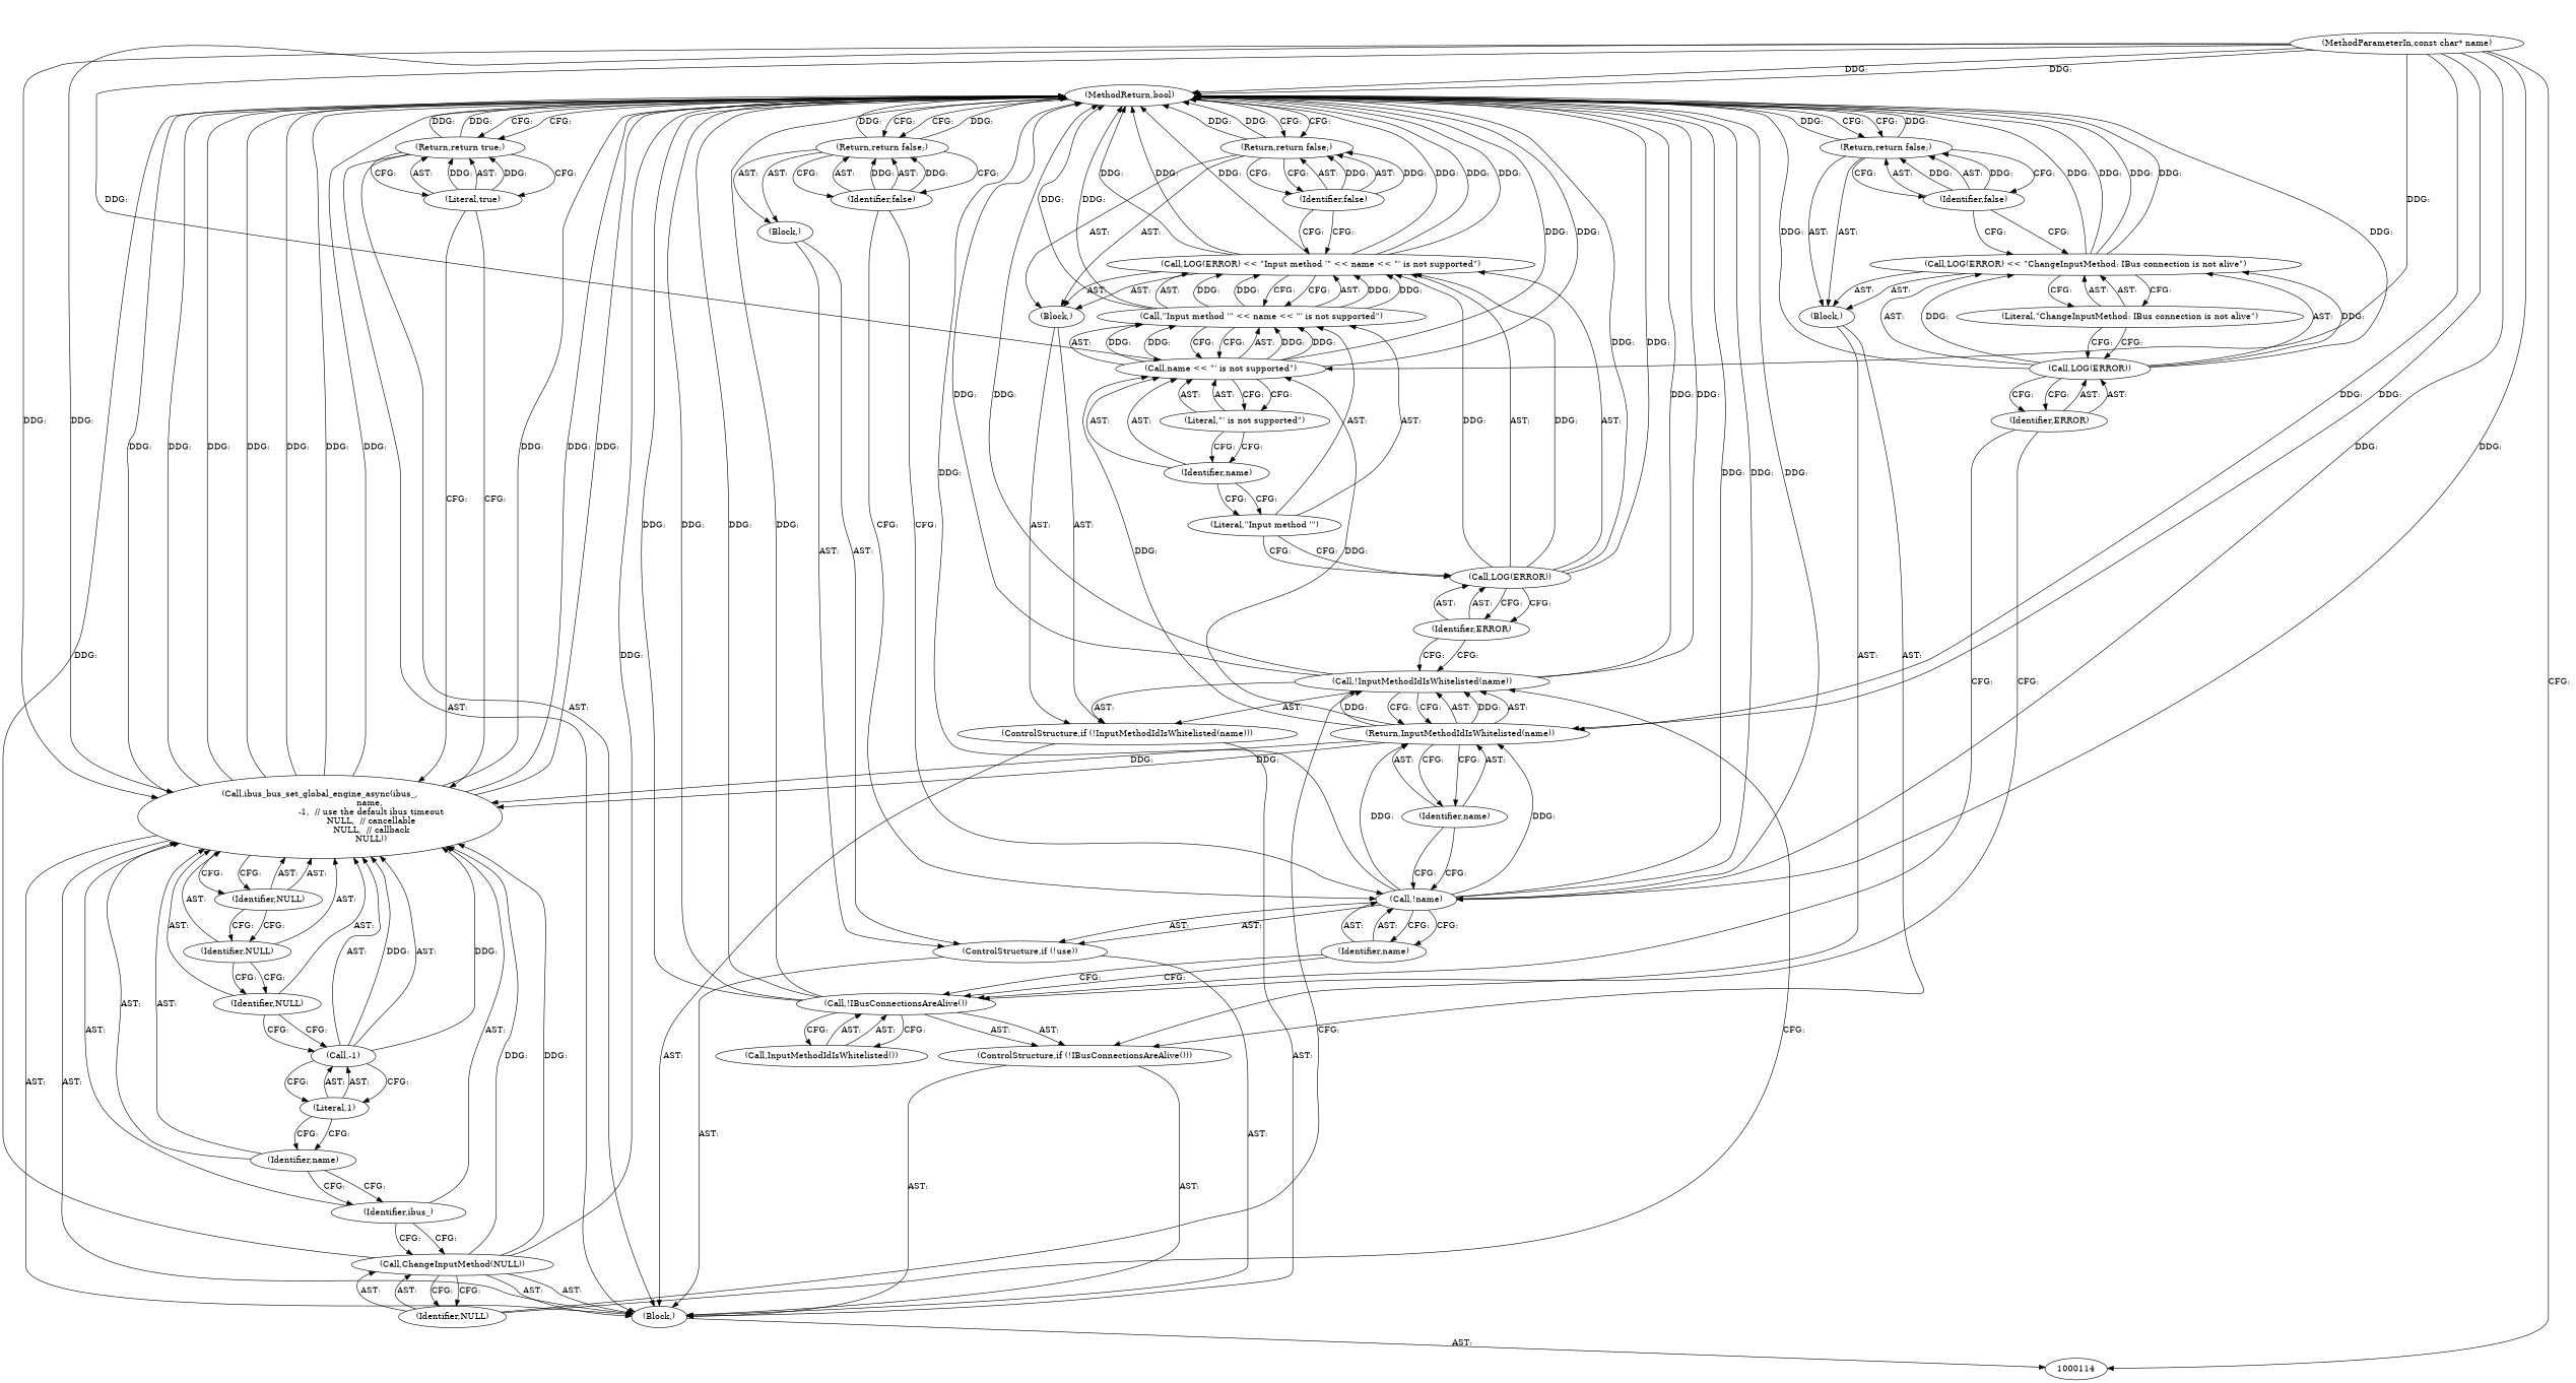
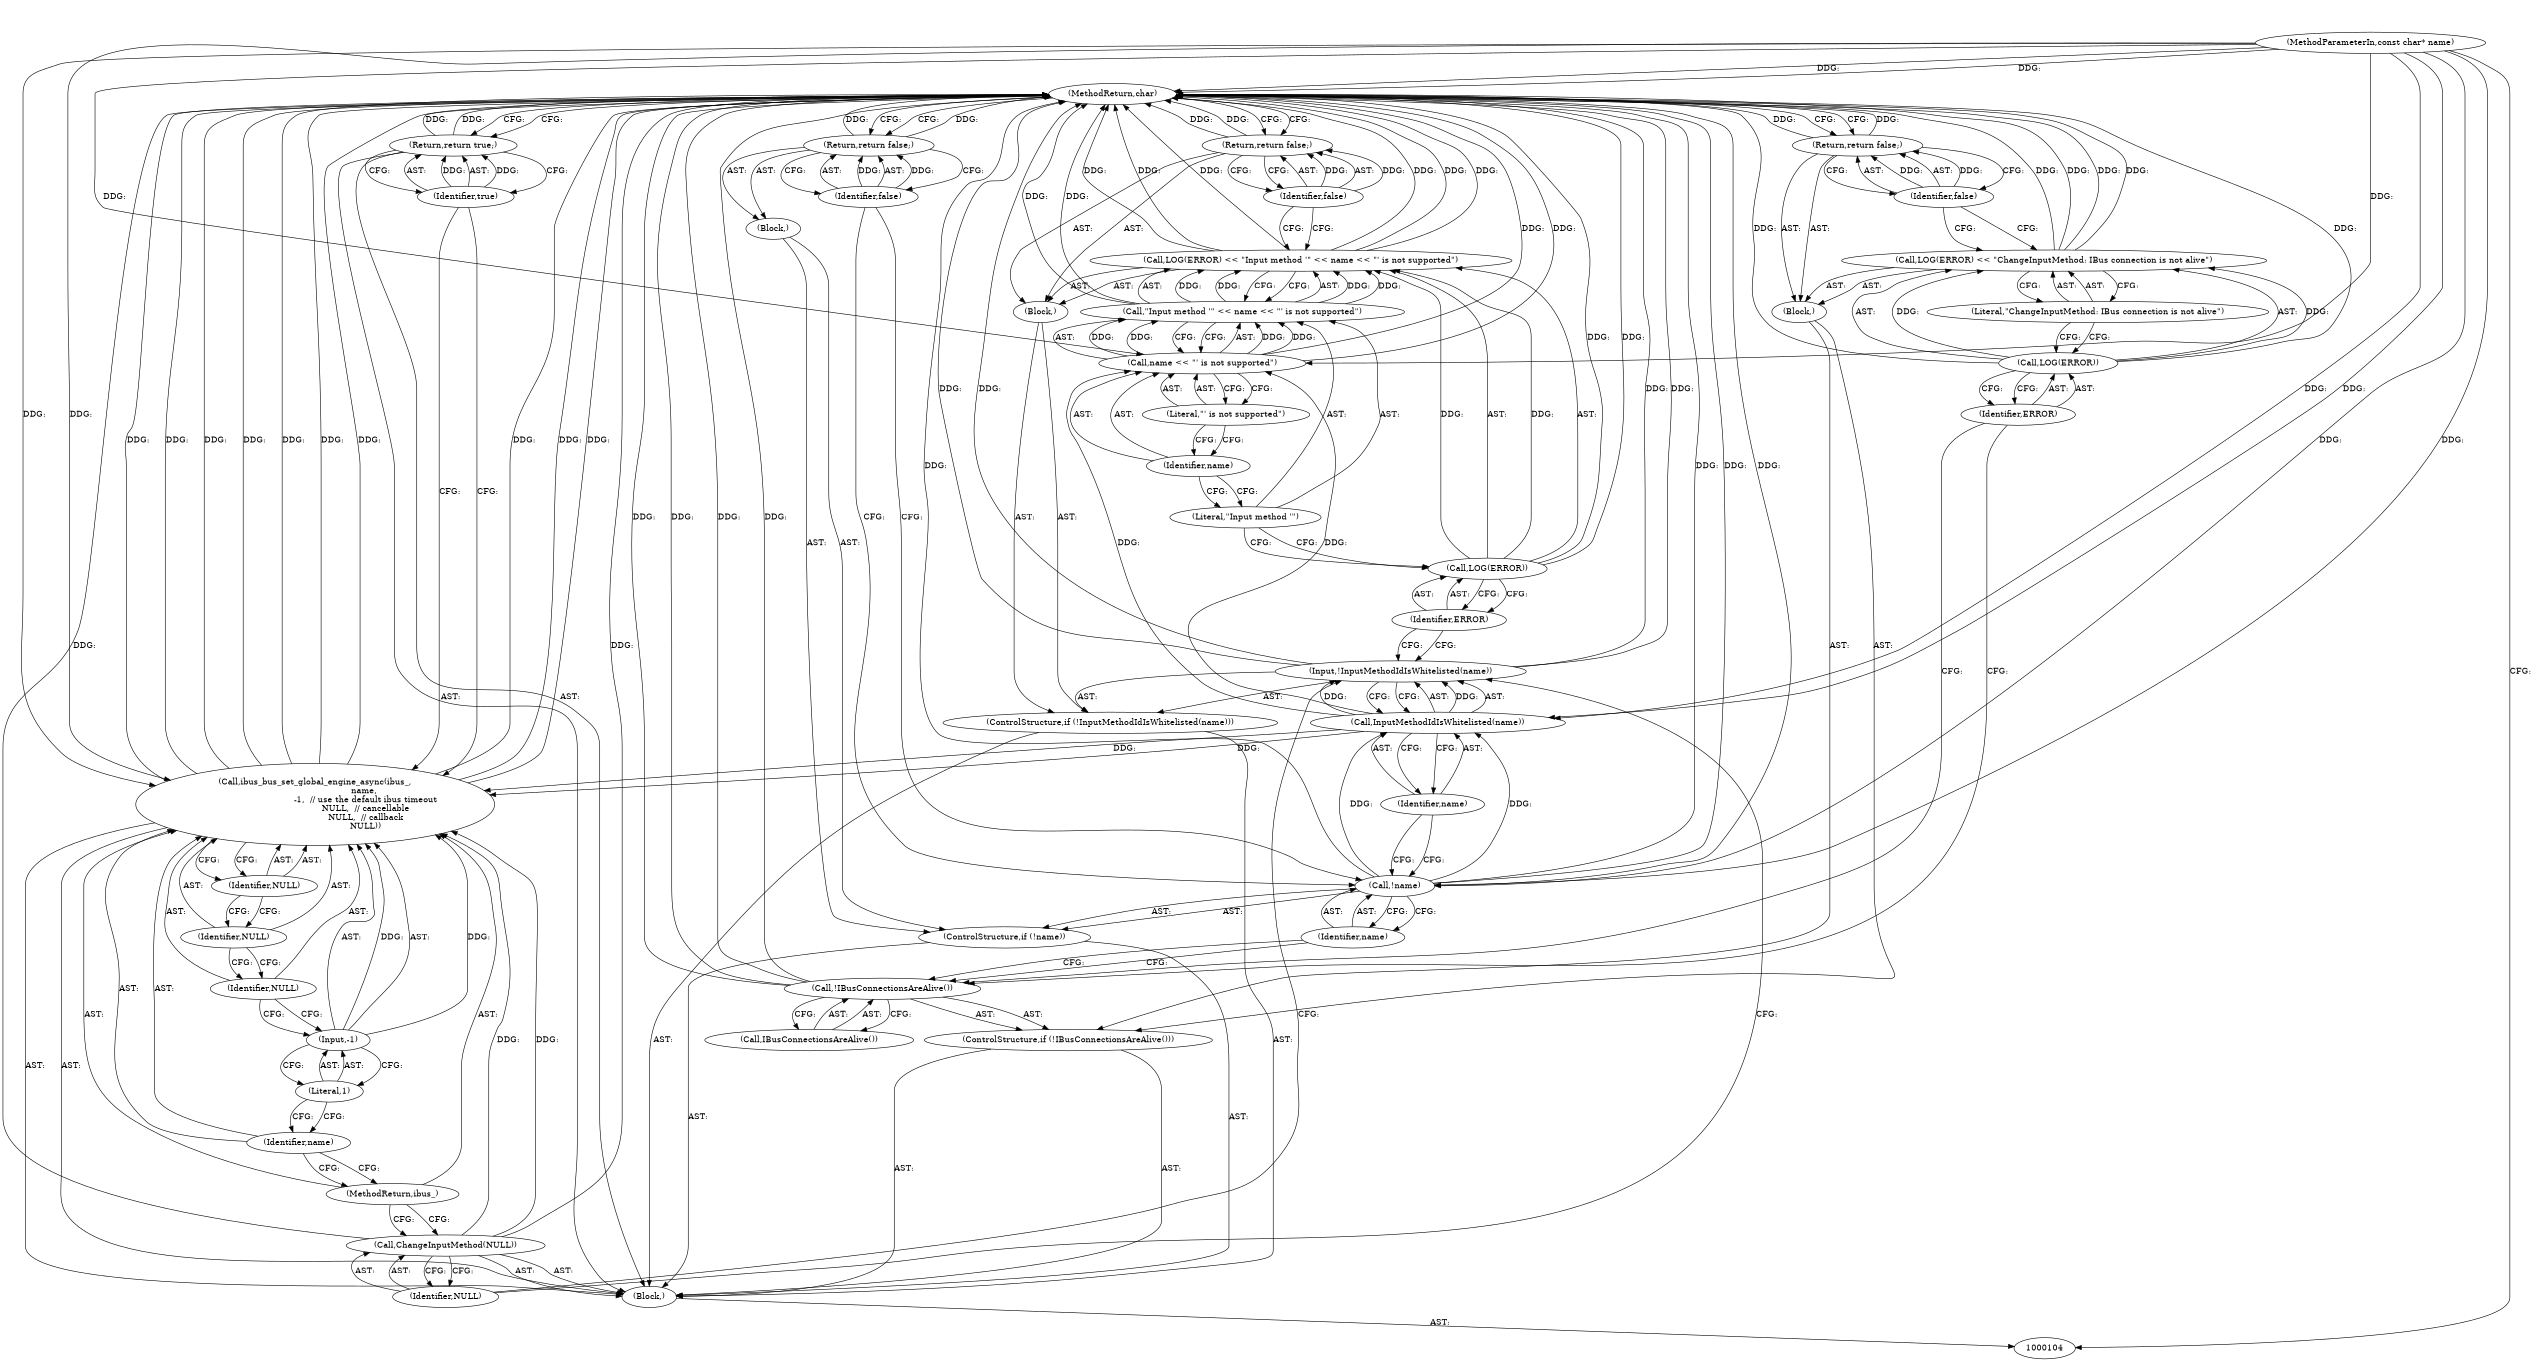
  digraph {
-   n1 [label="(MethodReturn,bool)"]
+   n1 [label="(MethodReturn,char)"]
    n2 [label="(Return,return false;)"]
    n3 [label="(Return,return true;)"]
    n4 [label="(Return,return false;)"]
    n5 [label="(Return,return false;)"]
    n6 [label="(Block,)"]
    n7 [label="(Identifier,false)"]
    n8 [label="(Block,)"]
-   n9 [label="(Literal,true)"]
+   n9 [label="(Identifier,true)"]
    n10 [label="(Block,)"]
    n11 [label="(Identifier,false)"]
    n12 [label="(Block,)"]
    n13 [label="(Identifier,false)"]
    n14 [label="(MethodParameterIn,const char* name)"]
-   1000104 [label=1000114]
+   1000104
    n16 [label="(Call,name << \"' is not supported\")"]
    n17 [label="(Call,ibus_bus_set_global_engine_async(ibus_,\n                                     name,\n                                      -1,  // use the default ibus timeout\n                                      NULL,  // cancellable\n                                      NULL,  // callback\n                                      NULL))"]
    n18 [label="(Call,!name)"]
-   n19 [label="(Return,InputMethodIdIsWhitelisted(name))"]
+   n19 [label="(Call,InputMethodIdIsWhitelisted(name))"]
    n20 [label="(Call,\"Input method '\" << name << \"' is not supported\")"]
    n21 [label="(Literal,\"' is not supported\")"]
    n22 [label="(Identifier,NULL)"]
-   n23 [label="(ControlStructure,if (!use))"]
+   n23 [label="(ControlStructure,if (!name))"]
    n24 [label="(Identifier,name)"]
-   n25 [label="(Call,!InputMethodIdIsWhitelisted(name))"]
+   n25 [label="(Input,!InputMethodIdIsWhitelisted(name))"]
    n26 [label="(Identifier,name)"]
    n27 [label="(Identifier,ERROR)"]
    n28 [label="(Call,LOG(ERROR))"]
    n29 [label="(Call,LOG(ERROR) << \"Input method '\" << name << \"' is not supported\")"]
    n30 [label="(ControlStructure,if (!InputMethodIdIsWhitelisted(name)))"]
    n31 [label="(Literal,\"Input method '\")"]
    n32 [label="(Identifier,name)"]
    n33 [label="(Identifier,NULL)"]
    n34 [label="(Call,ChangeInputMethod(NULL))"]
-   n35 [label="(Identifier,ibus_)"]
+   n35 [label="(MethodReturn,ibus_)"]
    n36 [label="(Identifier,NULL)"]
    n37 [label="(Identifier,name)"]
-   n38 [label="(Call,-1)"]
+   n38 [label="(Input,-1)"]
    n39 [label="(Literal,1)"]
    n40 [label="(Identifier,NULL)"]
-   n41 [label="(Call,InputMethodIdIsWhitelisted())"]
+   n41 [label="(Call,IBusConnectionsAreAlive())"]
    n42 [label="(Call,!IBusConnectionsAreAlive())"]
    n43 [label="(ControlStructure,if (!IBusConnectionsAreAlive()))"]
    n44 [label="(Identifier,ERROR)"]
    n45 [label="(Call,LOG(ERROR))"]
    n46 [label="(Call,LOG(ERROR) << \"ChangeInputMethod: IBus connection is not alive\")"]
    n47 [label="(Literal,\"ChangeInputMethod: IBus connection is not alive\")"]
    n1 -> n2 [label="CFG: "]
    n1 -> n2 [label="CFG: "]
    n1 -> n3 [label="CFG: "]
    n1 -> n3 [label="CFG: "]
    n1 -> n4 [label="CFG: "]
    n1 -> n4 [label="CFG: "]
    n1 -> n5 [label="CFG: "]
    n1 -> n5 [label="CFG: "]
    n2 -> n1 [label="DDG: "]
    n2 -> n1 [label="DDG: "]
    n2 -> n6 [label="AST: "]
    n2 -> n6 [label="AST: "]
    n2 -> n7 [label="CFG: "]
    n2 -> n7 [label="CFG: "]
    n3 -> n1 [label="DDG: "]
    n3 -> n1 [label="DDG: "]
    n3 -> n8 [label="AST: "]
    n3 -> n8 [label="AST: "]
    n3 -> n9 [label="CFG: "]
    n3 -> n9 [label="CFG: "]
    n4 -> n1 [label="DDG: "]
    n4 -> n1 [label="DDG: "]
    n4 -> n10 [label="AST: "]
    n4 -> n10 [label="AST: "]
    n4 -> n11 [label="CFG: "]
    n4 -> n11 [label="CFG: "]
    n5 -> n1 [label="DDG: "]
    n5 -> n1 [label="DDG: "]
    n5 -> n12 [label="AST: "]
    n5 -> n12 [label="AST: "]
    n5 -> n13 [label="CFG: "]
    n5 -> n13 [label="CFG: "]
    n6 -> n30 [label="AST: "]
    n6 -> n30 [label="AST: "]
    n7 -> n2 [label="AST: "]
    n7 -> n2 [label="DDG: "]
    n7 -> n2 [label="AST: "]
    n7 -> n2 [label="DDG: "]
    n7 -> n29 [label="CFG: "]
    n7 -> n29 [label="CFG: "]
    n8 -> 1000104 [label="AST: "]
    n9 -> n3 [label="AST: "]
    n9 -> n3 [label="DDG: "]
    n9 -> n3 [label="AST: "]
    n9 -> n3 [label="DDG: "]
    n9 -> n17 [label="CFG: "]
    n9 -> n17 [label="CFG: "]
    n10 -> n43 [label="AST: "]
    n10 -> n43 [label="AST: "]
    n11 -> n4 [label="AST: "]
    n11 -> n4 [label="DDG: "]
    n11 -> n4 [label="AST: "]
    n11 -> n4 [label="DDG: "]
    n11 -> n46 [label="CFG: "]
    n11 -> n46 [label="CFG: "]
    n12 -> n23 [label="AST: "]
    n12 -> n23 [label="AST: "]
    n13 -> n5 [label="AST: "]
    n13 -> n5 [label="DDG: "]
    n13 -> n5 [label="AST: "]
    n13 -> n5 [label="DDG: "]
    n13 -> n18 [label="CFG: "]
    n13 -> n18 [label="CFG: "]
    n14 -> n1 [label="DDG: "]
    n14 -> n1 [label="DDG: "]
    n14 -> 1000104 [label="CFG: "]
    n14 -> n16 [label="DDG: "]
    n14 -> n16 [label="DDG: "]
    n14 -> n17 [label="DDG: "]
    n14 -> n17 [label="DDG: "]
    n14 -> n18 [label="DDG: "]
    n14 -> n18 [label="DDG: "]
    n14 -> n19 [label="DDG: "]
    n14 -> n19 [label="DDG: "]
    n16 -> n1 [label="DDG: "]
    n16 -> n1 [label="DDG: "]
    n16 -> n20 [label="AST: "]
    n16 -> n20 [label="DDG: "]
    n16 -> n20 [label="DDG: "]
    n16 -> n20 [label="AST: "]
    n16 -> n20 [label="DDG: "]
    n16 -> n20 [label="DDG: "]
    n16 -> n21 [label="CFG: "]
    n16 -> n21 [label="CFG: "]
    n17 -> n1 [label="DDG: "]
    n17 -> n1 [label="DDG: "]
    n17 -> n1 [label="DDG: "]
    n17 -> n1 [label="DDG: "]
    n17 -> n1 [label="DDG: "]
    n17 -> n1 [label="DDG: "]
    n17 -> n1 [label="DDG: "]
    n17 -> n1 [label="DDG: "]
    n17 -> n1 [label="DDG: "]
    n17 -> n1 [label="DDG: "]
    n17 -> n8 [label="AST: "]
    n17 -> n8 [label="AST: "]
    n17 -> n22 [label="CFG: "]
    n17 -> n22 [label="CFG: "]
    n18 -> n1 [label="DDG: "]
    n18 -> n1 [label="DDG: "]
    n18 -> n1 [label="DDG: "]
    n18 -> n1 [label="DDG: "]
    n18 -> n19 [label="DDG: "]
    n18 -> n19 [label="DDG: "]
    n18 -> n23 [label="AST: "]
    n18 -> n23 [label="AST: "]
    n18 -> n24 [label="CFG: "]
    n18 -> n24 [label="CFG: "]
    n19 -> n16 [label="DDG: "]
    n19 -> n16 [label="DDG: "]
    n19 -> n17 [label="DDG: "]
    n19 -> n17 [label="DDG: "]
    n19 -> n25 [label="AST: "]
    n19 -> n25 [label="DDG: "]
    n19 -> n25 [label="AST: "]
    n19 -> n25 [label="DDG: "]
    n19 -> n26 [label="CFG: "]
    n19 -> n26 [label="CFG: "]
    n20 -> n1 [label="DDG: "]
    n20 -> n1 [label="DDG: "]
    n20 -> n16 [label="CFG: "]
    n20 -> n16 [label="CFG: "]
    n20 -> n29 [label="AST: "]
    n20 -> n29 [label="DDG: "]
    n20 -> n29 [label="DDG: "]
    n20 -> n29 [label="AST: "]
    n20 -> n29 [label="DDG: "]
    n20 -> n29 [label="DDG: "]
    n21 -> n16 [label="AST: "]
    n21 -> n16 [label="AST: "]
    n21 -> n32 [label="CFG: "]
    n21 -> n32 [label="CFG: "]
    n22 -> n17 [label="AST: "]
    n22 -> n17 [label="AST: "]
    n22 -> n36 [label="CFG: "]
    n22 -> n36 [label="CFG: "]
    n23 -> n8 [label="AST: "]
    n23 -> n8 [label="AST: "]
    n24 -> n18 [label="AST: "]
    n24 -> n18 [label="AST: "]
    n24 -> n42 [label="CFG: "]
    n24 -> n42 [label="CFG: "]
    n25 -> n1 [label="DDG: "]
    n25 -> n1 [label="DDG: "]
    n25 -> n1 [label="DDG: "]
    n25 -> n1 [label="DDG: "]
    n25 -> n19 [label="CFG: "]
    n25 -> n19 [label="CFG: "]
    n25 -> n30 [label="AST: "]
    n25 -> n30 [label="AST: "]
    n26 -> n18 [label="CFG: "]
    n26 -> n18 [label="CFG: "]
    n26 -> n19 [label="AST: "]
    n26 -> n19 [label="AST: "]
    n27 -> n25 [label="CFG: "]
    n27 -> n25 [label="CFG: "]
    n27 -> n28 [label="AST: "]
    n27 -> n28 [label="AST: "]
    n28 -> n1 [label="DDG: "]
    n28 -> n1 [label="DDG: "]
    n28 -> n27 [label="CFG: "]
    n28 -> n27 [label="CFG: "]
    n28 -> n29 [label="AST: "]
    n28 -> n29 [label="DDG: "]
    n28 -> n29 [label="AST: "]
    n28 -> n29 [label="DDG: "]
    n29 -> n1 [label="DDG: "]
    n29 -> n1 [label="DDG: "]
    n29 -> n1 [label="DDG: "]
    n29 -> n1 [label="DDG: "]
    n29 -> n1 [label="DDG: "]
    n29 -> n1 [label="DDG: "]
    n29 -> n6 [label="AST: "]
    n29 -> n6 [label="AST: "]
    n29 -> n20 [label="CFG: "]
    n29 -> n20 [label="CFG: "]
    n30 -> n8 [label="AST: "]
    n30 -> n8 [label="AST: "]
    n31 -> n20 [label="AST: "]
    n31 -> n20 [label="AST: "]
    n31 -> n28 [label="CFG: "]
    n31 -> n28 [label="CFG: "]
    n32 -> n16 [label="AST: "]
    n32 -> n16 [label="AST: "]
    n32 -> n31 [label="CFG: "]
    n32 -> n31 [label="CFG: "]
    n33 -> n25 [label="CFG: "]
    n33 -> n25 [label="CFG: "]
    n33 -> n34 [label="AST: "]
    n33 -> n34 [label="AST: "]
    n34 -> n1 [label="DDG: "]
    n34 -> n1 [label="DDG: "]
    n34 -> n8 [label="AST: "]
    n34 -> n8 [label="AST: "]
    n34 -> n17 [label="DDG: "]
    n34 -> n17 [label="DDG: "]
    n34 -> n33 [label="CFG: "]
    n34 -> n33 [label="CFG: "]
    n35 -> n17 [label="AST: "]
    n35 -> n17 [label="AST: "]
    n35 -> n34 [label="CFG: "]
    n35 -> n34 [label="CFG: "]
    n36 -> n17 [label="AST: "]
    n36 -> n17 [label="AST: "]
    n36 -> n40 [label="CFG: "]
    n36 -> n40 [label="CFG: "]
    n37 -> n17 [label="AST: "]
    n37 -> n17 [label="AST: "]
    n37 -> n35 [label="CFG: "]
    n37 -> n35 [label="CFG: "]
    n38 -> n17 [label="AST: "]
    n38 -> n17 [label="DDG: "]
    n38 -> n17 [label="AST: "]
    n38 -> n17 [label="DDG: "]
    n38 -> n39 [label="CFG: "]
    n38 -> n39 [label="CFG: "]
    n39 -> n37 [label="CFG: "]
    n39 -> n37 [label="CFG: "]
    n39 -> n38 [label="AST: "]
    n39 -> n38 [label="AST: "]
    n40 -> n17 [label="AST: "]
    n40 -> n17 [label="AST: "]
    n40 -> n38 [label="CFG: "]
    n40 -> n38 [label="CFG: "]
    n41 -> n42 [label="AST: "]
    n41 -> n42 [label="AST: "]
    n42 -> n1 [label="DDG: "]
    n42 -> n1 [label="DDG: "]
    n42 -> n1 [label="DDG: "]
    n42 -> n1 [label="DDG: "]
    n42 -> n41 [label="CFG: "]
    n42 -> n41 [label="CFG: "]
    n42 -> n43 [label="AST: "]
    n42 -> n43 [label="AST: "]
    n43 -> n8 [label="AST: "]
    n43 -> n8 [label="AST: "]
    n44 -> n42 [label="CFG: "]
    n44 -> n42 [label="CFG: "]
    n44 -> n45 [label="AST: "]
    n44 -> n45 [label="AST: "]
    n45 -> n1 [label="DDG: "]
    n45 -> n1 [label="DDG: "]
    n45 -> n44 [label="CFG: "]
    n45 -> n44 [label="CFG: "]
    n45 -> n46 [label="AST: "]
    n45 -> n46 [label="DDG: "]
    n45 -> n46 [label="AST: "]
    n45 -> n46 [label="DDG: "]
    n46 -> n1 [label="DDG: "]
    n46 -> n1 [label="DDG: "]
    n46 -> n1 [label="DDG: "]
    n46 -> n1 [label="DDG: "]
    n46 -> n10 [label="AST: "]
    n46 -> n10 [label="AST: "]
    n46 -> n47 [label="CFG: "]
    n46 -> n47 [label="CFG: "]
    n47 -> n45 [label="CFG: "]
    n47 -> n45 [label="CFG: "]
    n47 -> n46 [label="AST: "]
    n47 -> n46 [label="AST: "]
  }
